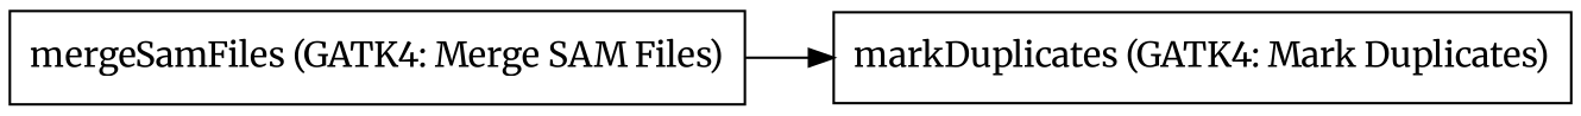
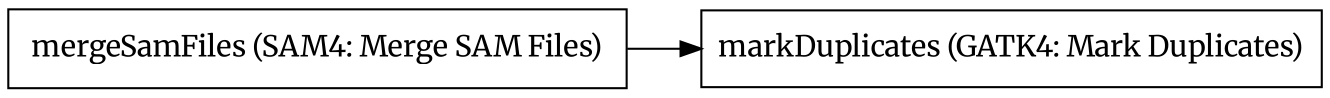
  digraph {
    rankdir=LR
    fontname=Merriweather
    node [shape=record fontname=Merriweather]
-   n1 [label="mergeSamFiles (GATK4: Merge SAM Files)"]
+   n1 [label="mergeSamFiles (SAM4: Merge SAM Files)"]
    n2 [label="markDuplicates (GATK4: Mark Duplicates)"]
    n1 -> n2 [fontname=Merriweather]
  }
